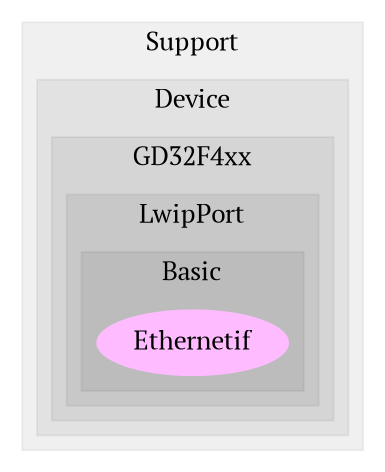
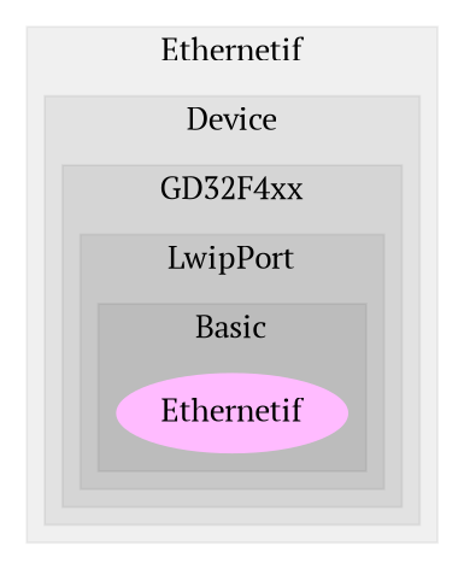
  digraph {
    fontname="PT Serif"
    n1 [fillcolor="#ffbbff" label=Ethernetif penwidth=0 style=filled fontname="PT Serif"]
    subgraph cluster_1 {
      color="#0000000F"
-     label=Support
+     label=Ethernetif
      style=filled
      subgraph cluster_2 {
        color="#0000000F"
        label=Device
        style=filled
        subgraph cluster_3 {
          color="#0000000F"
          label=GD32F4xx
          style=filled
          subgraph cluster_4 {
            color="#0000000F"
            label=LwipPort
            style=filled
            subgraph cluster_5 {
              color="#0000000F"
              label=Basic
              style=filled
              n1
            }
          }
        }
      }
    }
  }
